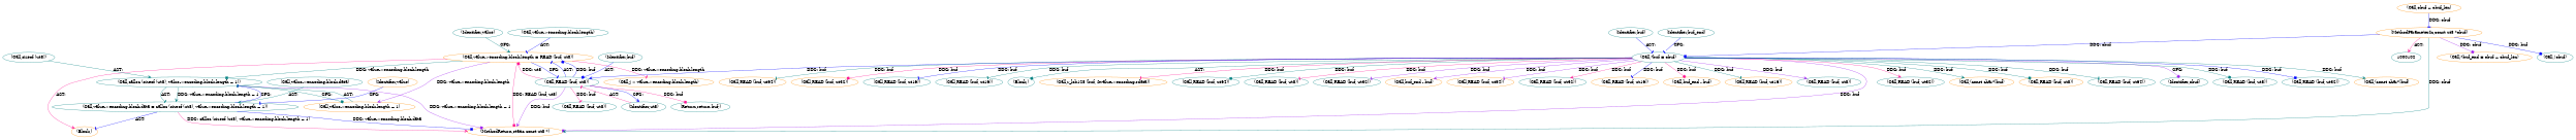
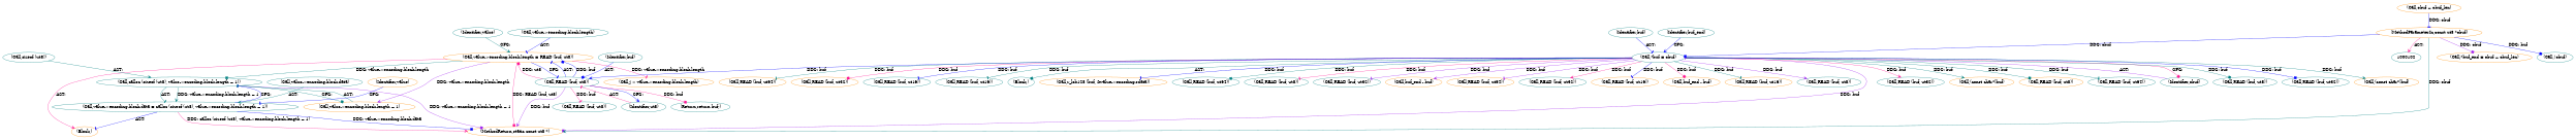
  digraph {
    node [color=teal]
    edge [arrowhead=tee color=blue]
    n1 [label="(Call,calloc (sizeof (ut8), value->encoding.block.length + 1))"]
    n2 [label="(Call,value->encoding.block.data = calloc (sizeof (ut8), value->encoding.block.length + 1))"]
    n3 [color=darkorange label="(MethodReturn,static const ut8 *)"]
    n4 [color=darkorange label="(Call,value->encoding.block.length + 1)"]
    n5 [color=darkorange label="(Block,)"]
    n6 [color=darkorange label="(Call,value->encoding.block.length = READ (buf, ut8))"]
    n7 [label="(Call,READ (buf, ut8))"]
    n8 [color=darkorange label="(Call,j < value->encoding.block.length)"]
    n9 [label="(Call,READ (buf, ut8))"]
    n10 [label="(Identifier,ut8)"]
    n11 [label="(Return,return buf;)"]
    n12 [label="(Call,*buf = obuf)"]
    n13 [label="(Call,READ (buf, ut32))"]
    n14 [color=darkorange label="(Call,(const char*)buf)"]
    n15 [color=darkorange label="(Call,READ (buf, ut8))"]
    n16 [label="(Call,READ (buf, ut64))"]
    n17 [label="(Identifier,obuf)"]
    n18 [label="(Call,READ (buf, ut8))"]
    n19 [label="(Call,READ (buf, ut32))"]
    n20 [color=darkorange label="(Call,(const char*)buf)"]
    n21 [color=darkorange label="(Call,READ (buf, ut64))"]
    n22 [color=darkorange label="(Call,READ (buf, ut32))"]
    n23 [label="(Call,READ (buf, ut16))"]
    n24 [label="(Call,READ (buf, ut16))"]
    n25 [label="(Block,)"]
    n26 [color=darkorange label="(Call,r_leb128 (buf, &value->encoding.sdata))"]
    n27 [label="(Call,READ (buf, ut64))"]
    n28 [label="(Call,READ (buf, ut8))"]
    n29 [label="(Call,READ (buf, ut32))"]
    n30 [color=darkorange label="(Call,buf_end - buf)"]
    n31 [color=darkorange label="(Call,READ (buf, ut64))"]
    n32 [label="(Call,READ (buf, ut32))"]
    n33 [color=darkorange label="(Call,READ (buf, ut16))"]
    n34 [color=darkorange label="(Call,buf_end - buf)"]
    n35 [color=darkorange label="(Call,READ (buf, ut16))"]
    n36 [label="(Call,READ (buf, ut8))"]
    n37 [color=darkorange label="(MethodParameterIn,const ut8 *obuf)"]
    n38 [color=darkorange label="(Call,*buf_end = obuf + obuf_len)"]
    n39 [label="(Call,!obuf)"]
    1000102
    n41 [color=darkorange label="(Call,obuf + obuf_len)"]
    n42 [label="(Call,sizeof (ut8))"]
    n43 [label="(Call,value->encoding.block.length)"]
    n44 [label="(Identifier,buf)"]
    n45 [label="(Call,value->encoding.block.data)"]
    n46 [color=darkorange label="(Identifier,value)"]
    n47 [label="(Identifier,value)"]
    n48 [label="(Identifier,buf)"]
    n49 [label="(Identifier,buf_end)"]
    n1 -> n2 [color=teal label="AST: "]
    n1 -> n2 [arrowhead=vee color=teal label="DDG: value->encoding.block.length + 1"]
    n1 -> n3 [arrowhead=box color=purple label="DDG: value->encoding.block.length + 1"]
    n1 -> n4 [arrowhead=box color=teal label="CFG: "]
    n2 -> n1 [label="CFG: "]
    n2 -> n3 [arrowhead=box label="DDG: value->encoding.block.data"]
    n2 -> n3 [arrowhead=vee color=deeppink label="DDG: calloc (sizeof (ut8), value->encoding.block.length + 1)"]
    n2 -> n5 [label="AST: "]
    n4 -> n1 [color=teal label="AST: "]
    n6 -> n1 [arrowhead=box color=teal label="DDG: value->encoding.block.length"]
    n6 -> n3 [arrowhead=box color=deeppink label="DDG: READ (buf, ut8)"]
    n6 -> n4 [arrowhead=vee color=purple label="DDG: value->encoding.block.length"]
    n6 -> n5 [arrowhead=vee color=deeppink label="AST: "]
    n6 -> n7 [label="CFG: "]
    n6 -> n8 [color=deeppink label="DDG: value->encoding.block.length"]
    n7 -> n3 [arrowhead=vee color=purple label="DDG: buf"]
    n7 -> n6 [label="AST: "]
    n7 -> n6 [arrowhead=box label="DDG: buf"]
    n7 -> n6 [arrowhead=box color=deeppink label="DDG: ut8"]
    n7 -> n9 [color=deeppink label="DDG: buf"]
    n7 -> n10 [arrowhead=vee label="CFG: "]
    n7 -> n11 [arrowhead=box color=deeppink label="DDG: buf"]
    n10 -> n7 [color=deeppink label="AST: "]
    n12 -> n3 [arrowhead=box color=purple label="DDG: buf"]
    n12 -> n7 [arrowhead=vee label="DDG: buf"]
    n12 -> n13 [arrowhead=vee color=deeppink label="DDG: buf"]
    n12 -> n14 [arrowhead=vee color=teal label="DDG: buf"]
    n12 -> n15 [arrowhead=box color=teal label="DDG: buf"]
    n12 -> n16 [color=teal label="DDG: buf"]
-   n12 -> n17 [arrowhead=box color=purple label="CFG: "]
+   n12 -> n17 [arrowhead=box color=deeppink label="CFG: "]
    n12 -> n18 [arrowhead=box color=teal label="DDG: buf"]
    n12 -> n19 [arrowhead=box label="DDG: buf"]
    n12 -> n20 [arrowhead=vee color=teal label="DDG: buf"]
    n12 -> n21 [color=teal label="DDG: buf"]
    n12 -> n22 [arrowhead=box color=deeppink label="DDG: buf"]
    n12 -> n23 [label="DDG: buf"]
    n12 -> n24 [color=teal label="DDG: buf"]
    n12 -> n25 [arrowhead=box color=teal label="AST: "]
-   n12 -> n26 [color=deeppink label="DDG: buf"]
+   n12 -> n26 [label="DDG: buf"]
    n12 -> n27 [arrowhead=box color=teal label="DDG: buf"]
    n12 -> n28 [color=deeppink label="DDG: buf"]
    n12 -> n29 [color=purple label="DDG: buf"]
    n12 -> n30 [arrowhead=vee color=purple label="DDG: buf"]
    n12 -> n31 [color=purple label="DDG: buf"]
    n12 -> n32 [arrowhead=vee color=deeppink label="DDG: buf"]
    n12 -> n33 [label="DDG: buf"]
    n12 -> n34 [arrowhead=box color=deeppink label="DDG: buf"]
    n12 -> n35 [color=teal label="DDG: buf"]
    n12 -> n36 [arrowhead=vee color=purple label="DDG: buf"]
+   n17 -> n12 [color=purple label="AST: "]
    n37 -> n3 [arrowhead=vee color=teal label="DDG: obuf"]
    n37 -> n12 [arrowhead=box label="DDG: obuf"]
    n37 -> n38 [arrowhead=box color=purple label="DDG: obuf"]
    n37 -> n39 [arrowhead=box label="DDG: buf"]
    n37 -> 1000102 [arrowhead=vee color=deeppink label="AST: "]
    n41 -> n37 [label="DDG: obuf"]
    n42 -> n1 [arrowhead=vee color=teal label="AST: "]
    n43 -> n6 [label="AST: "]
    n44 -> n12 [label="AST: "]
    n45 -> n2 [arrowhead=vee color=teal label="AST: "]
    n46 -> n2 [label="CFG: "]
    n47 -> n6 [arrowhead=vee color=teal label="CFG: "]
    n48 -> n7 [arrowhead=box label="AST: "]
-   n49 -> n12 [label="CFG: "]
+   n49 -> n12 [arrowhead=vee label="CFG: "]
  }
